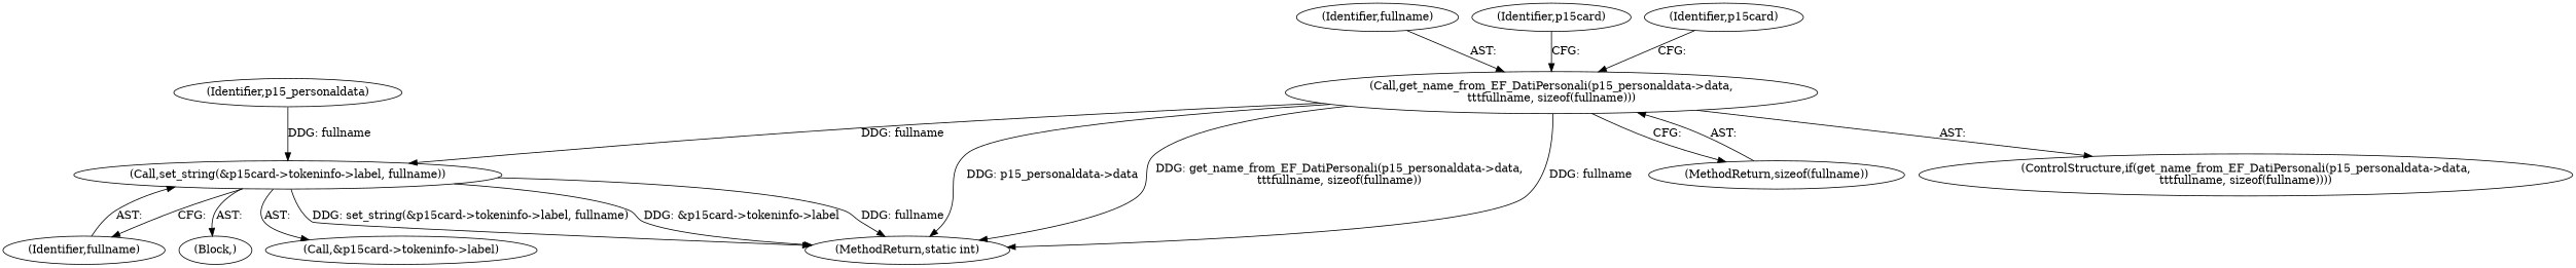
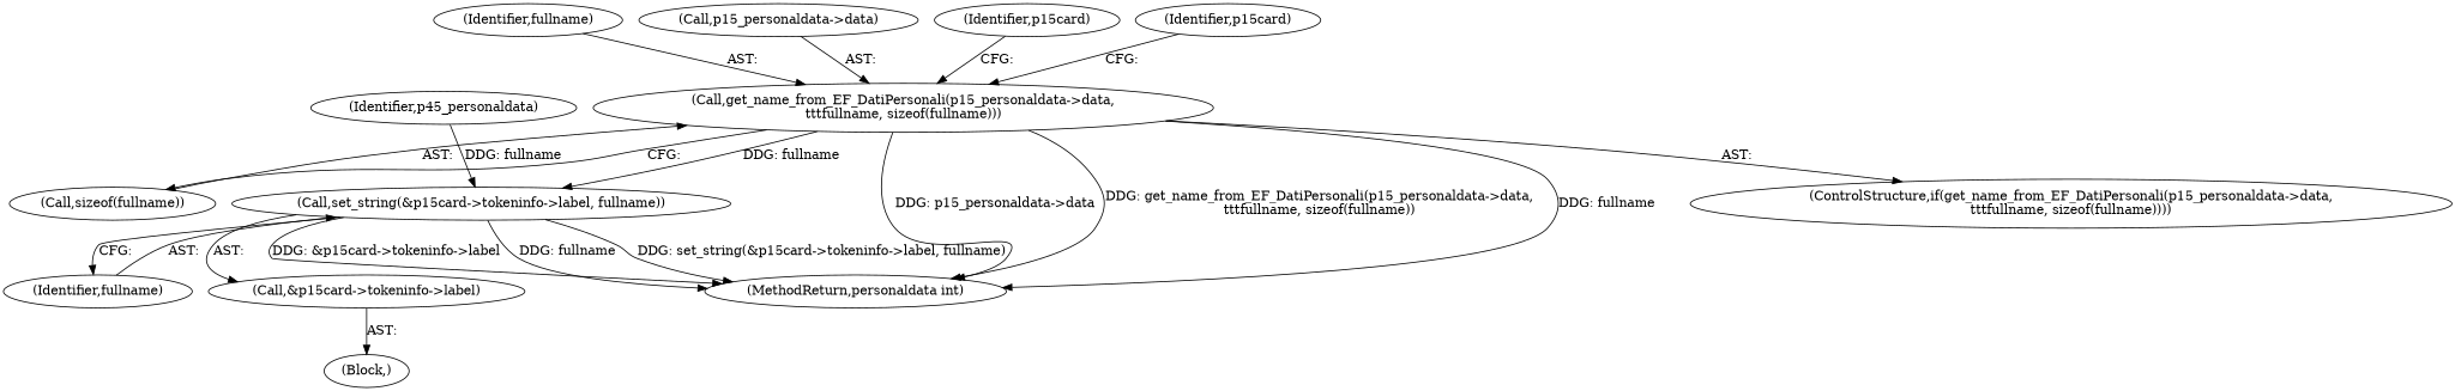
  digraph {
    n1 [label="(Call,get_name_from_EF_DatiPersonali(p15_personaldata->data,\n\t\t\tfullname, sizeof(fullname)))"]
    n2 [label="(Call,set_string(&p15card->tokeninfo->label, fullname))"]
-   n3 [label="(MethodReturn,sizeof(fullname))"]
-   n4 [label="(MethodReturn,static int)"]
+   n3 [label="(Call,sizeof(fullname))"]
+   n4 [label="(MethodReturn,personaldata int)"]
    n5 [label="(ControlStructure,if(get_name_from_EF_DatiPersonali(p15_personaldata->data,\n\t\t\tfullname, sizeof(fullname))))"]
    n6 [label="(Identifier,fullname)"]
    n7 [label="(Block,)"]
    n8 [label="(Call,&p15card->tokeninfo->label)"]
    n9 [label="(Identifier,fullname)"]
-   n11 [label="(Identifier,p15_personaldata)"]
+   n10 [label="(Call,p15_personaldata->data)"]
+   n11 [label="(Identifier,p45_personaldata)"]
    n12 [label="(Identifier,p15card)"]
    n13 [label="(Identifier,p15card)"]
    n1 -> n2 [label="DDG: fullname"]
    n1 -> n3 [label="CFG: "]
    n1 -> n4 [label="DDG: fullname"]
    n1 -> n4 [label="DDG: p15_personaldata->data"]
    n1 -> n4 [label="DDG: get_name_from_EF_DatiPersonali(p15_personaldata->data,\n\t\t\tfullname, sizeof(fullname))"]
    n1 -> n5 [label="AST: "]
    n2 -> n4 [label="DDG: fullname"]
    n2 -> n4 [label="DDG: set_string(&p15card->tokeninfo->label, fullname)"]
    n2 -> n4 [label="DDG: &p15card->tokeninfo->label"]
    n2 -> n6 [label="CFG: "]
-   n2 -> n7 [label="AST: "]
+   n8 -> n7 [label="AST: "]
    n2 -> n8 [label="AST: "]
    n3 -> n1 [label="AST: "]
    n6 -> n2 [label="AST: "]
    n9 -> n1 [label="AST: "]
+   n10 -> n1 [label="AST: "]
    n11 -> n2 [label="DDG: fullname"]
    n12 -> n1 [label="CFG: "]
    n13 -> n1 [label="CFG: "]
  }
